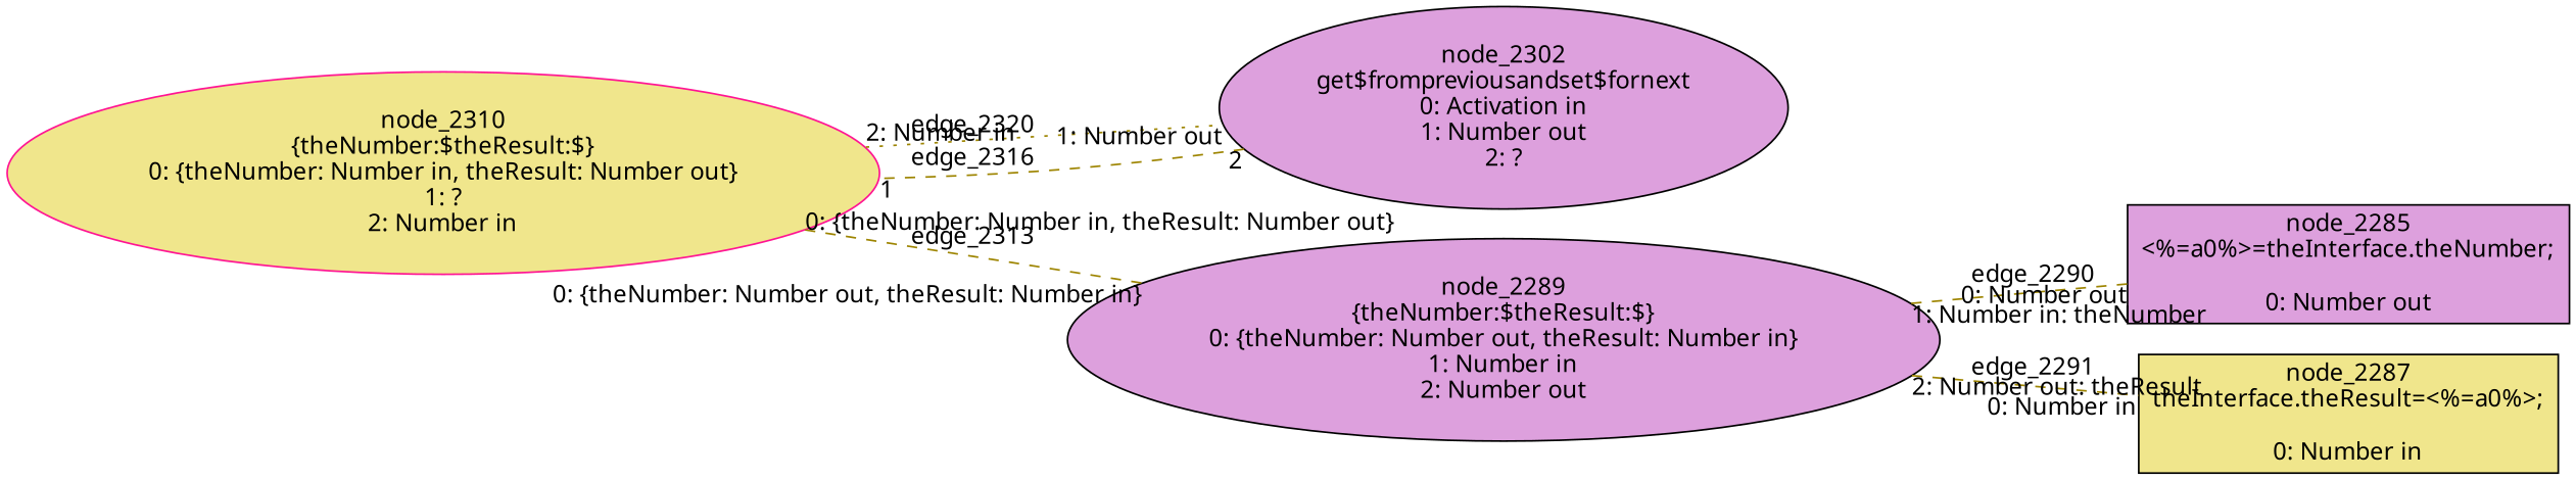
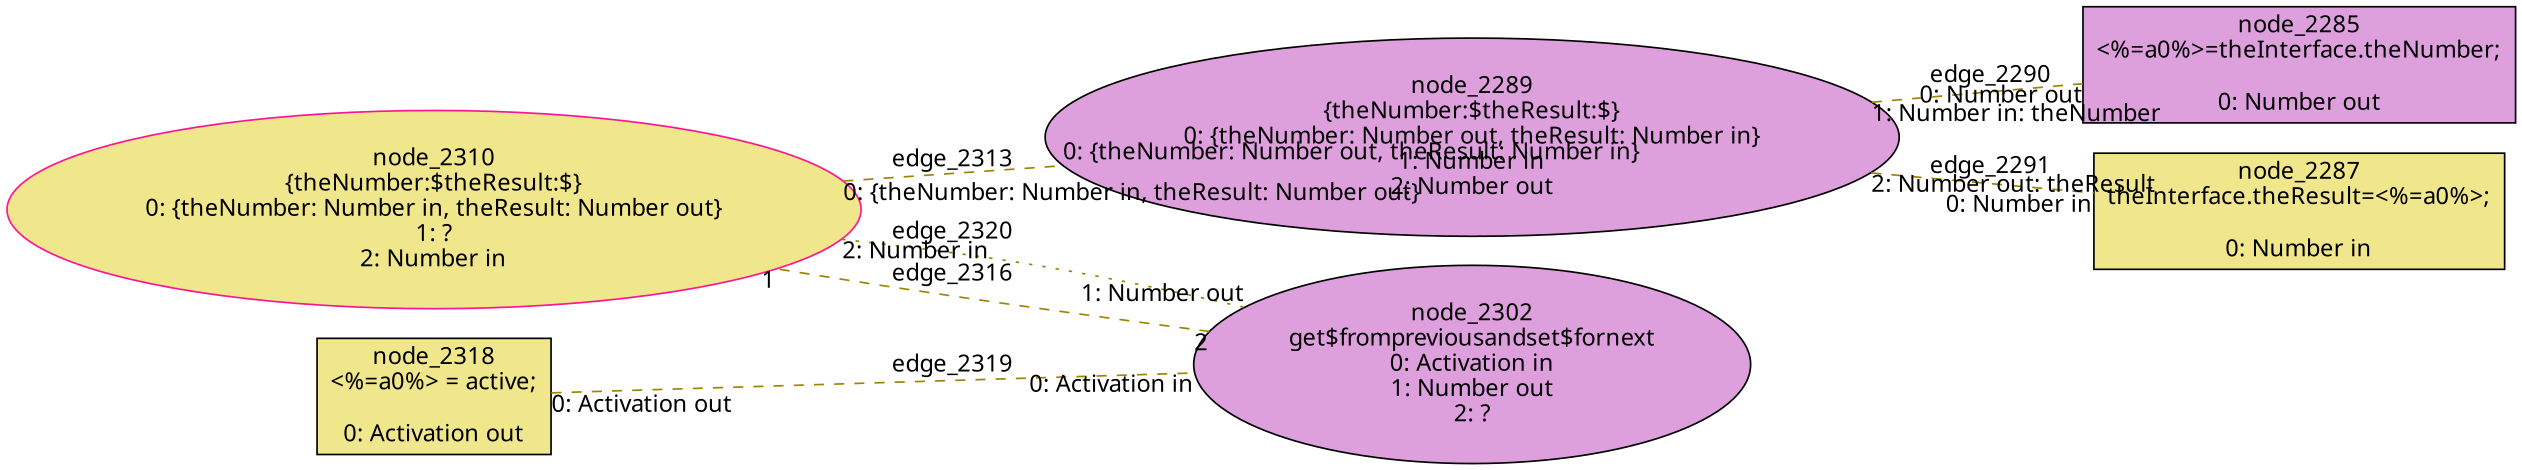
  digraph {
    rankdir=LR
    fontname="Noto Sans"
    node [color=black fontname="Noto Sans" shape=box style=filled fillcolor=plum]
    edge [arrowHead=none arrowsize=1 color="#9d8400" dir=none fontname="Noto Sans" style=dashed]
    n1 [label="node_2285\n<%=a0%>=theInterface.theNumber;\n\n0: Number out"]
    n2 [label="node_2287\ntheInterface.theResult=<%=a0%>;\n\n0: Number in" fillcolor=khaki]
    n3 [label="node_2289\n{theNumber:$theResult:$}\n0: {theNumber: Number out, theResult: Number in}\n1: Number in\n2: Number out" shape=ellipse]
    n4 [label="node_2302\nget$frompreviousandset$fornext\n0: Activation in\n1: Number out\n2: ?" shape=ellipse]
    n5 [color=deeppink label="node_2310\n{theNumber:$theResult:$}\n0: {theNumber: Number in, theResult: Number out}\n1: ?\n2: Number in" shape=ellipse fillcolor=khaki]
+   n6 [label="node_2318\n<%=a0%> = active;\n\n0: Activation out" fillcolor=khaki]
    n3 -> n1 [headlabel="0: Number out" label=edge_2290 taillabel="1: Number in: theNumber"]
    n3 -> n2 [headlabel="0: Number in" label=edge_2291 taillabel="2: Number out: theResult"]
    n4 -> n5 [headlabel=1 label=edge_2316 taillabel=2]
    n5 -> n3 [headlabel="0: {theNumber: Number out, theResult: Number in}" label=edge_2313 taillabel="0: {theNumber: Number in, theResult: Number out}"]
    n5 -> n4 [headlabel="1: Number out" label=edge_2320 taillabel="2: Number in" style=dotted]
+   n6 -> n4 [headlabel="0: Activation in" label=edge_2319 taillabel="0: Activation out"]
  }
